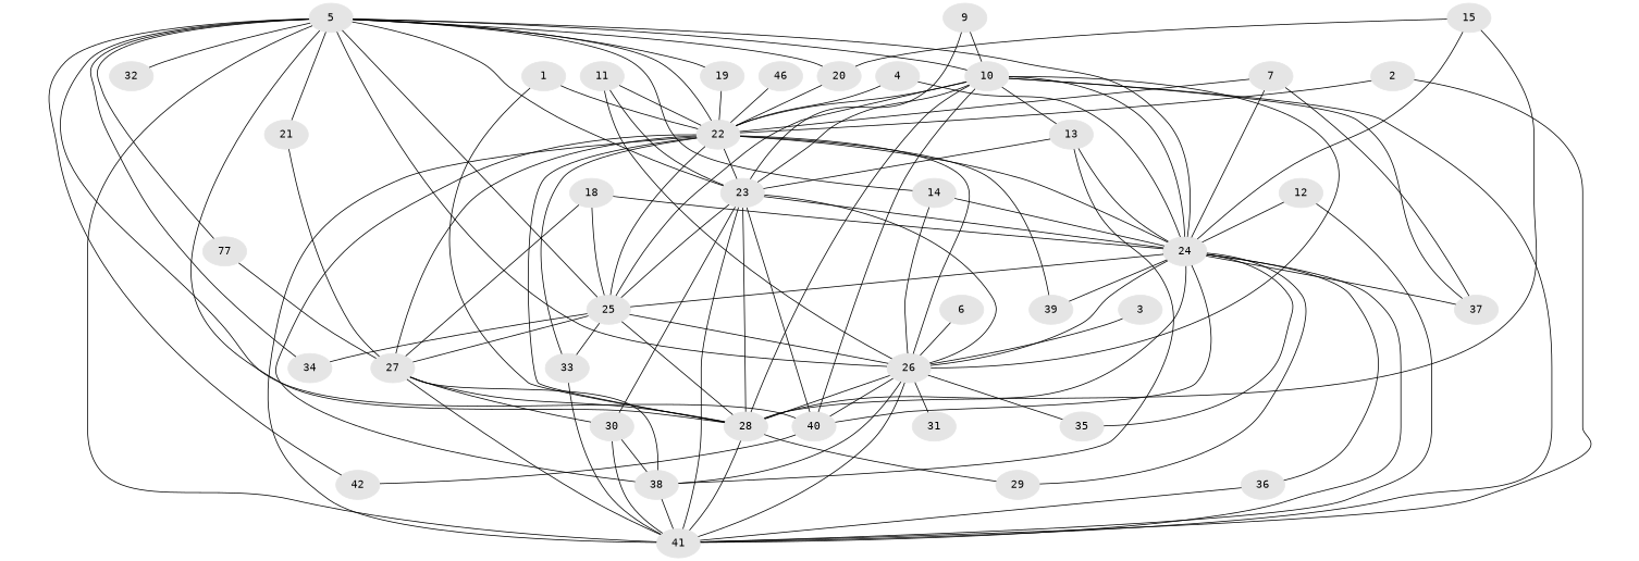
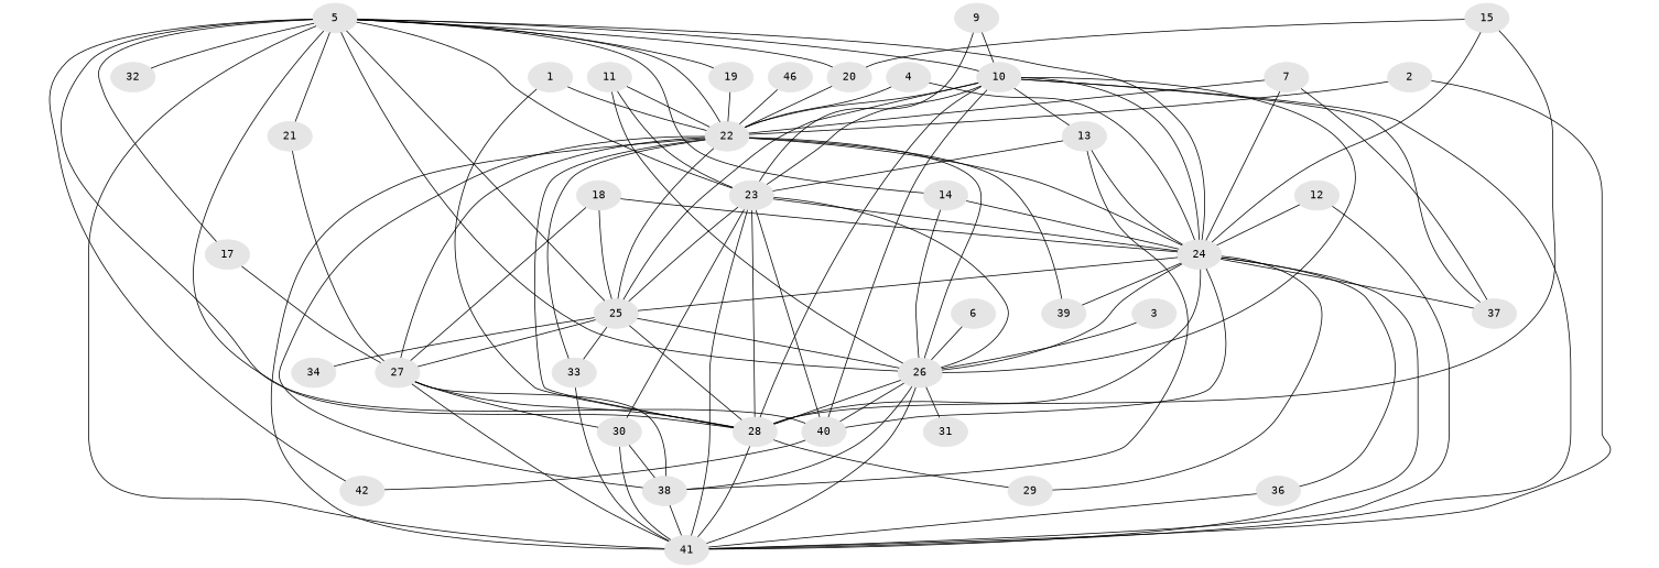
  graph {
    fontname="DejaVu Sans Mono"
    node [color=gray90 fontname="DejaVu Sans Mono" style=filled]
    edge [fontname="DejaVu Sans Mono" weight=1.0]
    1
    22
    28
    41
    26
    24
    23
    25
    38
    27
    33
    39
    29
    2
    3
    40
-   35
    31
    4
    37
    36
    5
    10
    14
-   17 [label=77]
+   17
    19
    20
    21
    32
    34
    42
    13
    30
    6
    7
    9
    11
    12
    15
    n40 [label=46]
    18
    1 -- 22
    1 -- 28
    22 -- 28
    22 -- 41
    22 -- 26 [weight=2.0]
    22 -- 24
-   22 -- 23 [weight=2.0]
    22 -- 25
    22 -- 38
    22 -- 27
    22 -- 33
    22 -- 39
    28 -- 41
    28 -- 29
    26 -- 28 [weight=3.0]
    26 -- 41
    26 -- 38
    26 -- 40
-   26 -- 35
    26 -- 31 [weight=2.0]
    24 -- 28
    24 -- 41 [weight=2.0]
    24 -- 26 [weight=2.0]
    24 -- 25 [weight=2.0]
    24 -- 39
    24 -- 29
    24 -- 40
-   24 -- 35
    24 -- 37 [weight=2.0]
    24 -- 36
    23 -- 28
    23 -- 41 [weight=2.0]
    23 -- 26
    23 -- 24
    23 -- 25
    23 -- 40
    23 -- 30
    25 -- 28
    25 -- 26
    25 -- 27
    25 -- 33
    25 -- 34
    38 -- 41
    27 -- 28
    27 -- 41 [weight=3.0]
    27 -- 38
    27 -- 30
    33 -- 41
    2 -- 22
    2 -- 41
    3 -- 26
    40 -- 42
    4 -- 22
    4 -- 24
    36 -- 41
    5 -- 22 [weight=2.0]
    5 -- 28 [weight=3.0]
    5 -- 41 [weight=4.0]
    5 -- 26 [weight=3.0]
    5 -- 24 [weight=2.0]
    5 -- 23 [weight=2.0]
    5 -- 25 [weight=2.0]
    5 -- 40
    5 -- 10 [weight=2.0]
    5 -- 14
    5 -- 17
    5 -- 19
    5 -- 20
    5 -- 21
    5 -- 32
-   5 -- 34
    5 -- 42
    10 -- 22 [weight=2.0]
    10 -- 28
    10 -- 41 [weight=2.0]
    10 -- 26 [weight=2.0]
    10 -- 24
    10 -- 23
    10 -- 25
    10 -- 40
    10 -- 37
    10 -- 13
    14 -- 26
    14 -- 24
    17 -- 27
    19 -- 22
    20 -- 22
    21 -- 27
    13 -- 24 [weight=2.0]
    13 -- 23
    13 -- 38
    30 -- 41
    30 -- 38
    6 -- 26
    7 -- 22 [weight=2.0]
    7 -- 24
    7 -- 37
    9 -- 23
    9 -- 10
    11 -- 22
    11 -- 26
    11 -- 23
    12 -- 41
    12 -- 24
    15 -- 28
    15 -- 24
    15 -- 20
    n40 -- 22
    18 -- 24
    18 -- 25
    18 -- 27
  }
